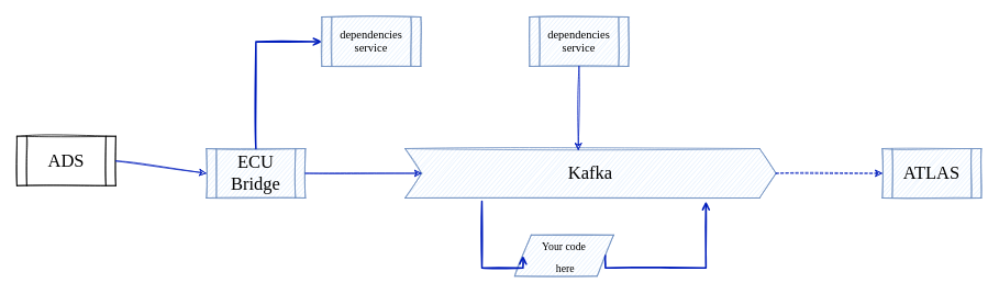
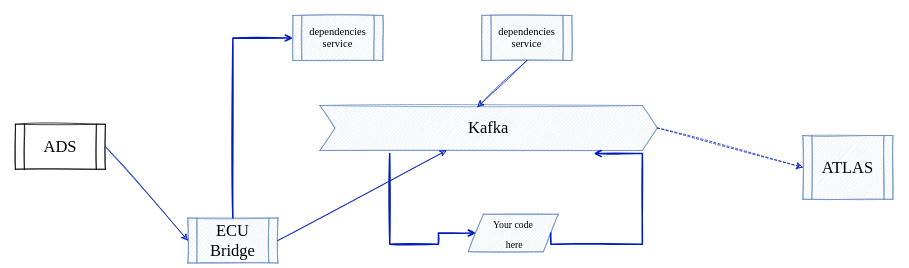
  <mxCell id="0" />
  <mxCell id="1" parent="0" />
  <mxCell id="2" value="&lt;font face=&quot;pangolin, cursive&quot;&gt;ADS&lt;/font&gt;" style="shape=process;whiteSpace=wrap;html=1;backgroundOutline=1;sketch=1;fontSize=22;" vertex="1" parent="1"><mxGeometry x="20" y="165" width="120" height="60" as="geometry" /></mxCell>
- <mxCell id="3" value="&lt;font face=&quot;pangolin, cursive&quot;&gt;ECU Bridge&lt;/font&gt;" style="shape=process;whiteSpace=wrap;html=1;backgroundOutline=1;sketch=1;fontSize=22;fillColor=#dae8fc;strokeColor=#6c8ebf;" vertex="1" parent="1"><mxGeometry x="250" y="180" width="120" height="60" as="geometry" /></mxCell>
- <mxCell id="4" value="&lt;font face=&quot;pangolin, cursive&quot;&gt;Kafka&lt;/font&gt;" style="shape=step;perimeter=stepPerimeter;whiteSpace=wrap;html=1;fixedSize=1;sketch=1;fontSize=22;fillColor=#dae8fc;strokeColor=#6c8ebf;" vertex="1" parent="1"><mxGeometry x="491" y="180" width="450" height="60" as="geometry" /></mxCell>
+ <mxCell id="3" value="&lt;font face=&quot;pangolin, cursive&quot;&gt;ECU Bridge&lt;/font&gt;" style="shape=process;whiteSpace=wrap;html=1;backgroundOutline=1;sketch=1;fontSize=22;fillColor=#dae8fc;strokeColor=#6c8ebf;" vertex="1" parent="1"><mxGeometry x="250" y="290" width="120" height="60" as="geometry" /></mxCell>
+ <mxCell id="4" value="&lt;font face=&quot;pangolin, cursive&quot;&gt;Kafka&lt;/font&gt;" style="shape=step;perimeter=stepPerimeter;whiteSpace=wrap;html=1;fixedSize=1;sketch=1;fontSize=22;fillColor=#dae8fc;strokeColor=#6c8ebf;" vertex="1" parent="1"><mxGeometry x="426" y="140" width="450" height="60" as="geometry" /></mxCell>
  <mxCell id="5" value="&lt;font style=&quot;font-size: 13px ; line-height: 0.4&quot;&gt;&lt;font face=&quot;pangolin, cursive&quot; style=&quot;line-height: 0&quot;&gt;Your code&lt;br&gt;&amp;nbsp;here&lt;/font&gt;&lt;br&gt;&lt;/font&gt;" style="shape=parallelogram;perimeter=parallelogramPerimeter;whiteSpace=wrap;html=1;fixedSize=1;sketch=1;fontSize=22;size=20;fillColor=#dae8fc;strokeColor=#6c8ebf;" vertex="1" parent="1"><mxGeometry x="624" y="285" width="120" height="50" as="geometry" /></mxCell>
- <mxCell id="6" value="&lt;font style=&quot;font-size: 22px&quot; face=&quot;pangolin, cursive&quot;&gt;ATLAS&lt;/font&gt;" style="shape=process;whiteSpace=wrap;html=1;backgroundOutline=1;sketch=1;fontSize=13;fillColor=#dae8fc;strokeColor=#6c8ebf;" vertex="1" parent="1"><mxGeometry x="1070" y="180" width="120" height="60" as="geometry" /></mxCell>
+ <mxCell id="6" value="&lt;font style=&quot;font-size: 22px&quot; face=&quot;pangolin, cursive&quot;&gt;ATLAS&lt;/font&gt;" style="shape=process;whiteSpace=wrap;html=1;backgroundOutline=1;sketch=1;fontSize=13;fillColor=#dae8fc;strokeColor=#6c8ebf;" vertex="1" parent="1"><mxGeometry x="1070" y="180" width="120" height="85" as="geometry" /></mxCell>
  <mxCell id="7" value="&lt;font face=&quot;pangolin, cursive&quot; style=&quot;font-size: 14px&quot;&gt;dependencies&lt;br&gt;service&lt;/font&gt;" style="shape=process;whiteSpace=wrap;html=1;backgroundOutline=1;sketch=1;fontSize=13;fillColor=#dae8fc;strokeColor=#6c8ebf;" vertex="1" parent="1"><mxGeometry x="390" y="20" width="120" height="60" as="geometry" /></mxCell>
  <mxCell id="8" style="edgeStyle=orthogonalEdgeStyle;rounded=0;sketch=1;orthogonalLoop=1;jettySize=auto;html=1;shadow=0;labelBackgroundColor=none;fontFamily=Pangolin, cursive;fontSize=16;fontColor=#FFFFFF;endArrow=open;endFill=0;strokeWidth=2;align=center;exitX=0.5;exitY=0;exitDx=0;exitDy=0;strokeColor=#001DBC;entryX=0;entryY=0.5;entryDx=0;entryDy=0;fillColor=#0050ef;" edge="1" parent="1" source="3" target="7"><mxGeometry relative="1" as="geometry"><mxPoint x="110" y="80" as="sourcePoint" /><mxPoint x="330" y="20" as="targetPoint" /><Array as="points"><mxPoint x="310" y="50" /></Array></mxGeometry></mxCell>
  <mxCell id="9" value="" style="endArrow=classic;html=1;rounded=0;sketch=1;fontSize=13;exitX=1;exitY=0.5;exitDx=0;exitDy=0;entryX=0;entryY=0.5;entryDx=0;entryDy=0;strokeColor=#001DBC;fillColor=#0050ef;" edge="1" parent="1" source="2" target="3"><mxGeometry width="50" height="50" relative="1" as="geometry"><mxPoint x="630" y="80" as="sourcePoint" /><mxPoint x="680" y="30" as="targetPoint" /></mxGeometry></mxCell>
  <mxCell id="10" value="" style="endArrow=classic;html=1;rounded=0;sketch=1;fontSize=13;exitX=1;exitY=0.5;exitDx=0;exitDy=0;fillColor=#0050ef;strokeColor=#001DBC;" edge="1" parent="1" source="3" target="4"><mxGeometry width="50" height="50" relative="1" as="geometry"><mxPoint x="150" y="220" as="sourcePoint" /><mxPoint x="260" y="220" as="targetPoint" /></mxGeometry></mxCell>
  <mxCell id="11" style="edgeStyle=orthogonalEdgeStyle;rounded=0;sketch=1;orthogonalLoop=1;jettySize=auto;html=1;shadow=0;labelBackgroundColor=none;fontFamily=Pangolin, cursive;fontSize=16;fontColor=#FFFFFF;endArrow=open;endFill=0;strokeWidth=2;align=center;exitX=0.207;exitY=1.067;exitDx=0;exitDy=0;strokeColor=#001DBC;exitPerimeter=0;entryX=0;entryY=0.5;entryDx=0;entryDy=0;fillColor=#0050ef;" edge="1" parent="1" source="4" target="5"><mxGeometry relative="1" as="geometry"><mxPoint x="650" y="410" as="sourcePoint" /><mxPoint x="650" y="350" as="targetPoint" /><Array as="points"><mxPoint x="584" y="325" /></Array></mxGeometry></mxCell>
  <mxCell id="12" style="edgeStyle=orthogonalEdgeStyle;rounded=0;sketch=1;orthogonalLoop=1;jettySize=auto;html=1;shadow=0;labelBackgroundColor=none;fontFamily=Pangolin, cursive;fontSize=16;fontColor=#FFFFFF;endArrow=open;endFill=0;strokeWidth=2;align=center;strokeColor=#001DBC;entryX=0.811;entryY=1.067;entryDx=0;entryDy=0;entryPerimeter=0;exitX=1;exitY=0.5;exitDx=0;exitDy=0;fillColor=#0050ef;" edge="1" parent="1" source="5" target="4"><mxGeometry relative="1" as="geometry"><mxPoint x="780" y="330" as="sourcePoint" /><mxPoint x="812.85" y="410.98" as="targetPoint" /><Array as="points"><mxPoint x="856" y="325" /></Array></mxGeometry></mxCell>
  <mxCell id="13" value="" style="endArrow=classic;html=1;rounded=0;sketch=1;fontSize=13;exitX=1;exitY=0.5;exitDx=0;exitDy=0;entryX=0;entryY=0.5;entryDx=0;entryDy=0;fillColor=#0050ef;strokeColor=#001DBC;dashed=1;" edge="1" parent="1" source="4" target="6"><mxGeometry width="50" height="50" relative="1" as="geometry"><mxPoint x="960" y="190" as="sourcePoint" /><mxPoint x="1101" y="190" as="targetPoint" /></mxGeometry></mxCell>
  <mxCell id="14" value="&lt;font face=&quot;pangolin, cursive&quot; style=&quot;font-size: 14px&quot;&gt;dependencies&lt;br&gt;service&lt;/font&gt;" style="shape=process;whiteSpace=wrap;html=1;backgroundOutline=1;sketch=1;fontSize=13;fillColor=#dae8fc;strokeColor=#6c8ebf;" vertex="1" parent="1"><mxGeometry x="642" y="20" width="120" height="60" as="geometry" /></mxCell>
  <mxCell id="15" value="" style="endArrow=classic;html=1;rounded=0;sketch=1;fontSize=13;exitX=0.5;exitY=1;exitDx=0;exitDy=0;fillColor=#0050ef;strokeColor=#001DBC;entryX=0.467;entryY=0.033;entryDx=0;entryDy=0;entryPerimeter=0;" edge="1" parent="1" source="14" target="4"><mxGeometry width="50" height="50" relative="1" as="geometry"><mxPoint x="380" y="220" as="sourcePoint" /><mxPoint x="521" y="220" as="targetPoint" /></mxGeometry></mxCell>
